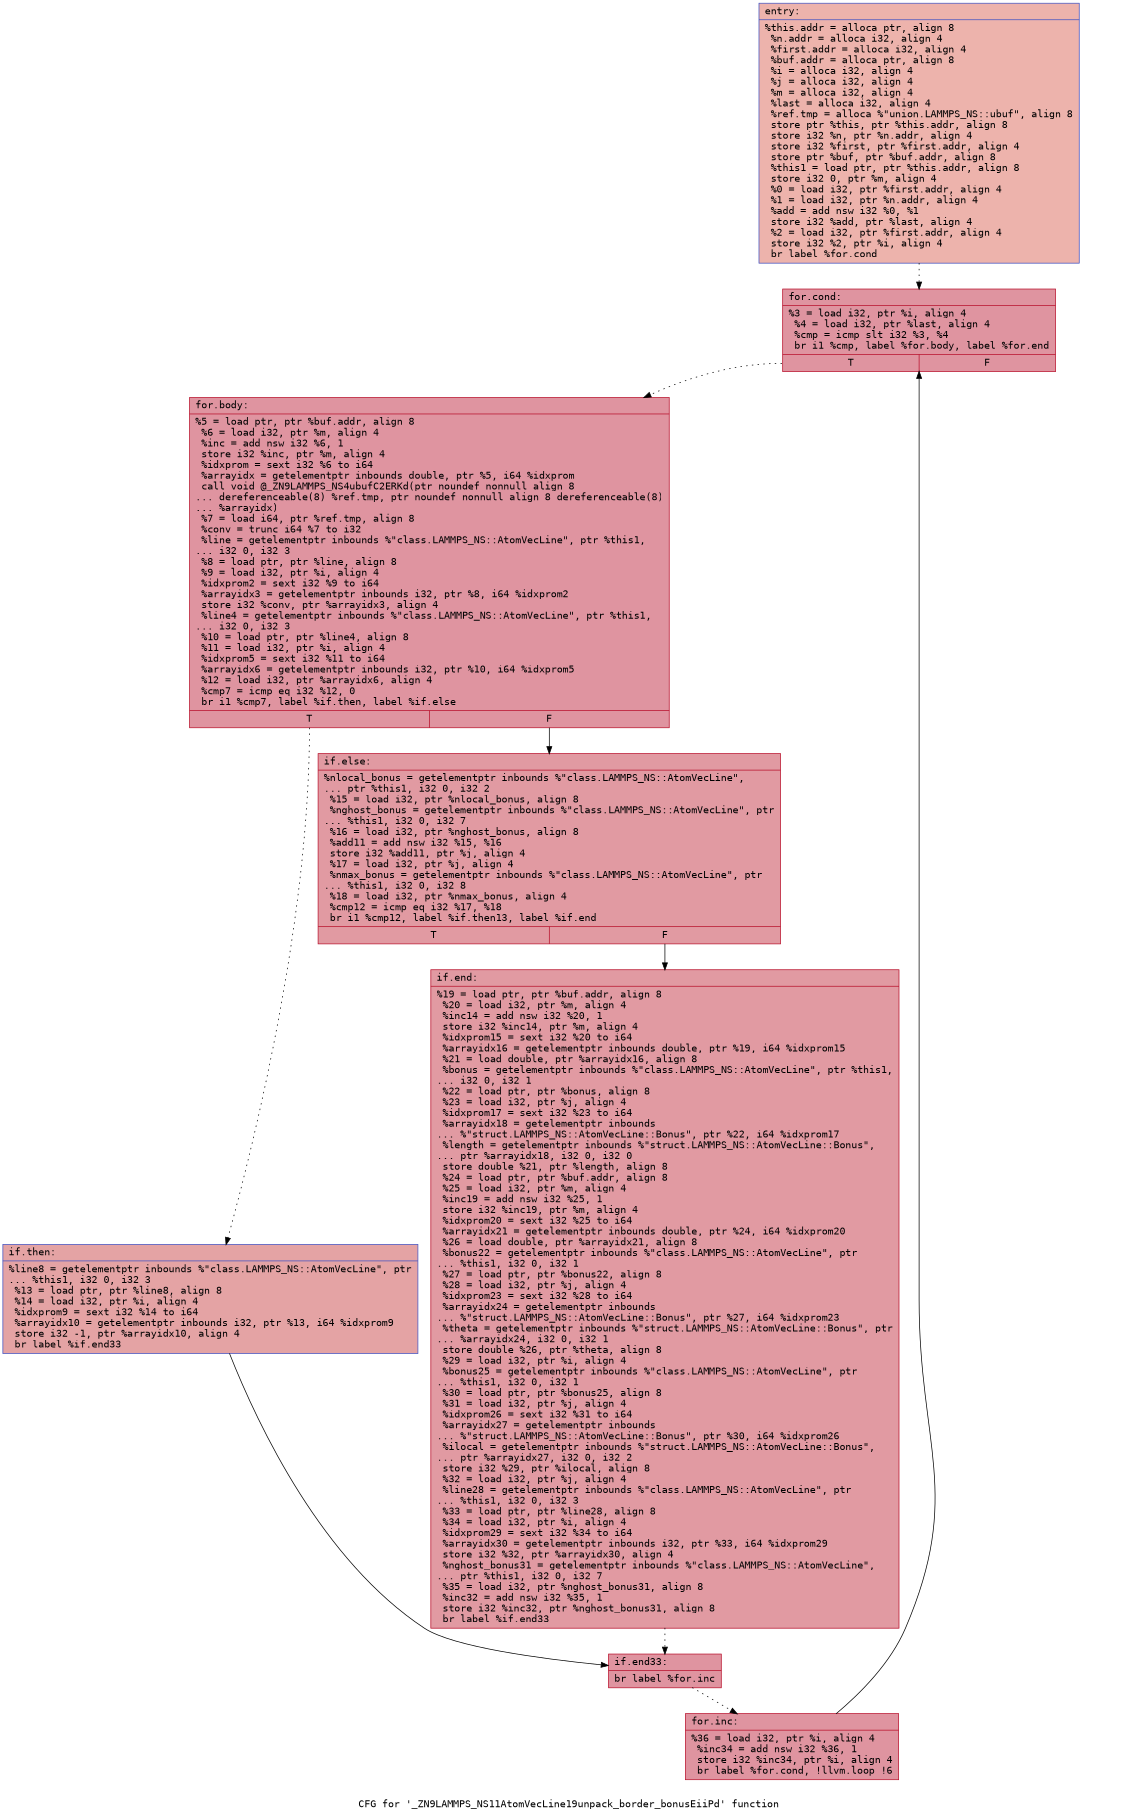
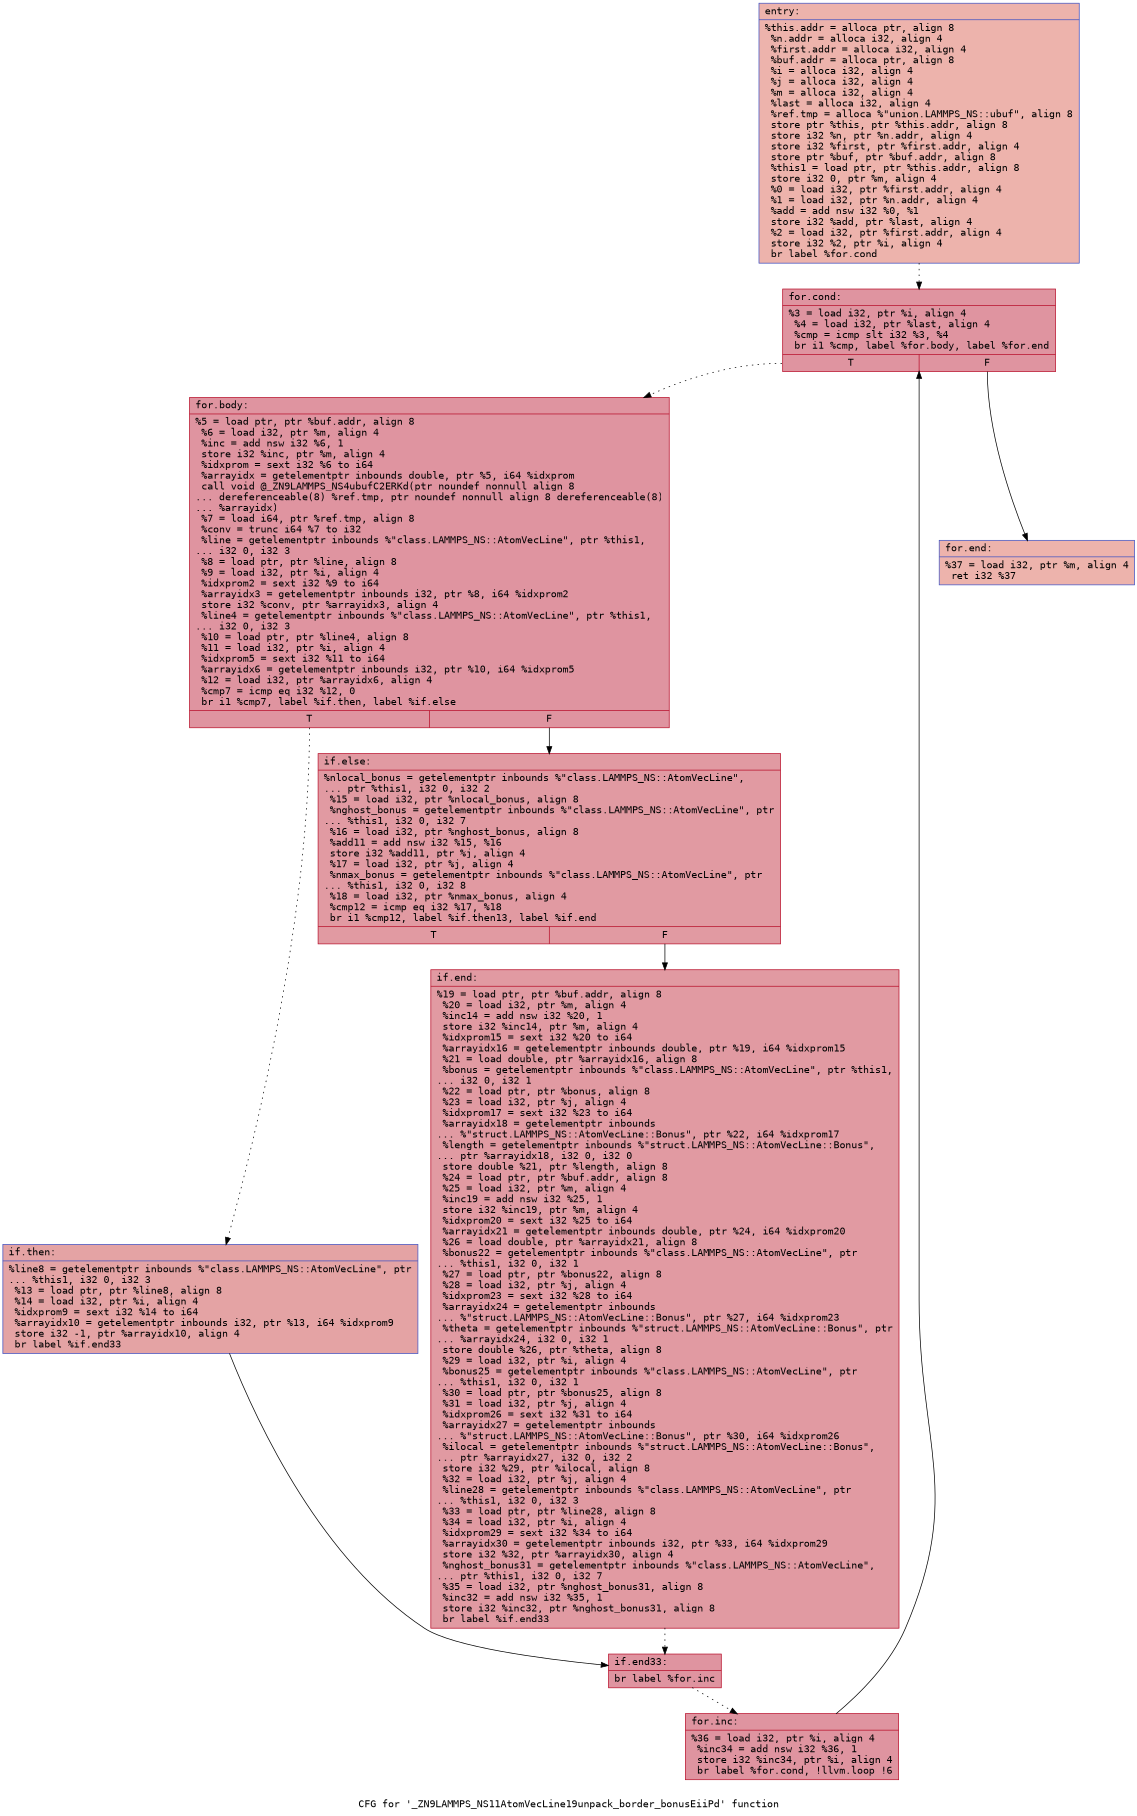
  digraph {
    fontname="DejaVu Sans Mono"
    label="CFG for '_ZN9LAMMPS_NS11AtomVecLine19unpack_border_bonusEiiPd' function"
    node [color="#b70d28ff" fillcolor="#b70d2870" fontname="DejaVu Sans Mono" shape=record style=filled]
    edge [fontname="DejaVu Sans Mono" style=dotted]
    n1 [color="#3d50c3ff" fillcolor="#d6524470" label="{entry:\l|  %this.addr = alloca ptr, align 8\l  %n.addr = alloca i32, align 4\l  %first.addr = alloca i32, align 4\l  %buf.addr = alloca ptr, align 8\l  %i = alloca i32, align 4\l  %j = alloca i32, align 4\l  %m = alloca i32, align 4\l  %last = alloca i32, align 4\l  %ref.tmp = alloca %\"union.LAMMPS_NS::ubuf\", align 8\l  store ptr %this, ptr %this.addr, align 8\l  store i32 %n, ptr %n.addr, align 4\l  store i32 %first, ptr %first.addr, align 4\l  store ptr %buf, ptr %buf.addr, align 8\l  %this1 = load ptr, ptr %this.addr, align 8\l  store i32 0, ptr %m, align 4\l  %0 = load i32, ptr %first.addr, align 4\l  %1 = load i32, ptr %n.addr, align 4\l  %add = add nsw i32 %0, %1\l  store i32 %add, ptr %last, align 4\l  %2 = load i32, ptr %first.addr, align 4\l  store i32 %2, ptr %i, align 4\l  br label %for.cond\l}"]
    n2 [label="{for.cond:\l|  %3 = load i32, ptr %i, align 4\l  %4 = load i32, ptr %last, align 4\l  %cmp = icmp slt i32 %3, %4\l  br i1 %cmp, label %for.body, label %for.end\l|{<s0>T|<s1>F}}"]
    n3 [label="{for.body:\l|  %5 = load ptr, ptr %buf.addr, align 8\l  %6 = load i32, ptr %m, align 4\l  %inc = add nsw i32 %6, 1\l  store i32 %inc, ptr %m, align 4\l  %idxprom = sext i32 %6 to i64\l  %arrayidx = getelementptr inbounds double, ptr %5, i64 %idxprom\l  call void @_ZN9LAMMPS_NS4ubufC2ERKd(ptr noundef nonnull align 8\l... dereferenceable(8) %ref.tmp, ptr noundef nonnull align 8 dereferenceable(8)\l... %arrayidx)\l  %7 = load i64, ptr %ref.tmp, align 8\l  %conv = trunc i64 %7 to i32\l  %line = getelementptr inbounds %\"class.LAMMPS_NS::AtomVecLine\", ptr %this1,\l... i32 0, i32 3\l  %8 = load ptr, ptr %line, align 8\l  %9 = load i32, ptr %i, align 4\l  %idxprom2 = sext i32 %9 to i64\l  %arrayidx3 = getelementptr inbounds i32, ptr %8, i64 %idxprom2\l  store i32 %conv, ptr %arrayidx3, align 4\l  %line4 = getelementptr inbounds %\"class.LAMMPS_NS::AtomVecLine\", ptr %this1,\l... i32 0, i32 3\l  %10 = load ptr, ptr %line4, align 8\l  %11 = load i32, ptr %i, align 4\l  %idxprom5 = sext i32 %11 to i64\l  %arrayidx6 = getelementptr inbounds i32, ptr %10, i64 %idxprom5\l  %12 = load i32, ptr %arrayidx6, align 4\l  %cmp7 = icmp eq i32 %12, 0\l  br i1 %cmp7, label %if.then, label %if.else\l|{<s0>T|<s1>F}}"]
+   n4 [color="#3d50c3ff" fillcolor="#d6524470" label="{for.end:\l|  %37 = load i32, ptr %m, align 4\l  ret i32 %37\l}"]
    n5 [color="#3d50c3ff" fillcolor="#c32e3170" label="{if.then:\l|  %line8 = getelementptr inbounds %\"class.LAMMPS_NS::AtomVecLine\", ptr\l... %this1, i32 0, i32 3\l  %13 = load ptr, ptr %line8, align 8\l  %14 = load i32, ptr %i, align 4\l  %idxprom9 = sext i32 %14 to i64\l  %arrayidx10 = getelementptr inbounds i32, ptr %13, i64 %idxprom9\l  store i32 -1, ptr %arrayidx10, align 4\l  br label %if.end33\l}"]
    n6 [fillcolor="#bb1b2c70" label="{if.else:\l|  %nlocal_bonus = getelementptr inbounds %\"class.LAMMPS_NS::AtomVecLine\",\l... ptr %this1, i32 0, i32 2\l  %15 = load i32, ptr %nlocal_bonus, align 8\l  %nghost_bonus = getelementptr inbounds %\"class.LAMMPS_NS::AtomVecLine\", ptr\l... %this1, i32 0, i32 7\l  %16 = load i32, ptr %nghost_bonus, align 8\l  %add11 = add nsw i32 %15, %16\l  store i32 %add11, ptr %j, align 4\l  %17 = load i32, ptr %j, align 4\l  %nmax_bonus = getelementptr inbounds %\"class.LAMMPS_NS::AtomVecLine\", ptr\l... %this1, i32 0, i32 8\l  %18 = load i32, ptr %nmax_bonus, align 4\l  %cmp12 = icmp eq i32 %17, %18\l  br i1 %cmp12, label %if.then13, label %if.end\l|{<s0>T|<s1>F}}"]
    n7 [label="{if.end33:\l|  br label %for.inc\l}"]
    n8 [fillcolor="#bb1b2c70" label="{if.end:\l|  %19 = load ptr, ptr %buf.addr, align 8\l  %20 = load i32, ptr %m, align 4\l  %inc14 = add nsw i32 %20, 1\l  store i32 %inc14, ptr %m, align 4\l  %idxprom15 = sext i32 %20 to i64\l  %arrayidx16 = getelementptr inbounds double, ptr %19, i64 %idxprom15\l  %21 = load double, ptr %arrayidx16, align 8\l  %bonus = getelementptr inbounds %\"class.LAMMPS_NS::AtomVecLine\", ptr %this1,\l... i32 0, i32 1\l  %22 = load ptr, ptr %bonus, align 8\l  %23 = load i32, ptr %j, align 4\l  %idxprom17 = sext i32 %23 to i64\l  %arrayidx18 = getelementptr inbounds\l... %\"struct.LAMMPS_NS::AtomVecLine::Bonus\", ptr %22, i64 %idxprom17\l  %length = getelementptr inbounds %\"struct.LAMMPS_NS::AtomVecLine::Bonus\",\l... ptr %arrayidx18, i32 0, i32 0\l  store double %21, ptr %length, align 8\l  %24 = load ptr, ptr %buf.addr, align 8\l  %25 = load i32, ptr %m, align 4\l  %inc19 = add nsw i32 %25, 1\l  store i32 %inc19, ptr %m, align 4\l  %idxprom20 = sext i32 %25 to i64\l  %arrayidx21 = getelementptr inbounds double, ptr %24, i64 %idxprom20\l  %26 = load double, ptr %arrayidx21, align 8\l  %bonus22 = getelementptr inbounds %\"class.LAMMPS_NS::AtomVecLine\", ptr\l... %this1, i32 0, i32 1\l  %27 = load ptr, ptr %bonus22, align 8\l  %28 = load i32, ptr %j, align 4\l  %idxprom23 = sext i32 %28 to i64\l  %arrayidx24 = getelementptr inbounds\l... %\"struct.LAMMPS_NS::AtomVecLine::Bonus\", ptr %27, i64 %idxprom23\l  %theta = getelementptr inbounds %\"struct.LAMMPS_NS::AtomVecLine::Bonus\", ptr\l... %arrayidx24, i32 0, i32 1\l  store double %26, ptr %theta, align 8\l  %29 = load i32, ptr %i, align 4\l  %bonus25 = getelementptr inbounds %\"class.LAMMPS_NS::AtomVecLine\", ptr\l... %this1, i32 0, i32 1\l  %30 = load ptr, ptr %bonus25, align 8\l  %31 = load i32, ptr %j, align 4\l  %idxprom26 = sext i32 %31 to i64\l  %arrayidx27 = getelementptr inbounds\l... %\"struct.LAMMPS_NS::AtomVecLine::Bonus\", ptr %30, i64 %idxprom26\l  %ilocal = getelementptr inbounds %\"struct.LAMMPS_NS::AtomVecLine::Bonus\",\l... ptr %arrayidx27, i32 0, i32 2\l  store i32 %29, ptr %ilocal, align 8\l  %32 = load i32, ptr %j, align 4\l  %line28 = getelementptr inbounds %\"class.LAMMPS_NS::AtomVecLine\", ptr\l... %this1, i32 0, i32 3\l  %33 = load ptr, ptr %line28, align 8\l  %34 = load i32, ptr %i, align 4\l  %idxprom29 = sext i32 %34 to i64\l  %arrayidx30 = getelementptr inbounds i32, ptr %33, i64 %idxprom29\l  store i32 %32, ptr %arrayidx30, align 4\l  %nghost_bonus31 = getelementptr inbounds %\"class.LAMMPS_NS::AtomVecLine\",\l... ptr %this1, i32 0, i32 7\l  %35 = load i32, ptr %nghost_bonus31, align 8\l  %inc32 = add nsw i32 %35, 1\l  store i32 %inc32, ptr %nghost_bonus31, align 8\l  br label %if.end33\l}"]
    n9 [label="{for.inc:\l|  %36 = load i32, ptr %i, align 4\l  %inc34 = add nsw i32 %36, 1\l  store i32 %inc34, ptr %i, align 4\l  br label %for.cond, !llvm.loop !6\l}"]
    n1 -> n2
    n2 -> n3 [tailport=s0]
+   n2 -> n4 [style=solid tailport=s1]
    n3 -> n5 [tailport=s0]
    n3 -> n6 [style=solid tailport=s1]
    n5 -> n7 [style=solid]
    n6 -> n8 [style=solid tailport=s1]
    n7 -> n9
    n8 -> n7
    n9 -> n2 [style=solid]
  }
